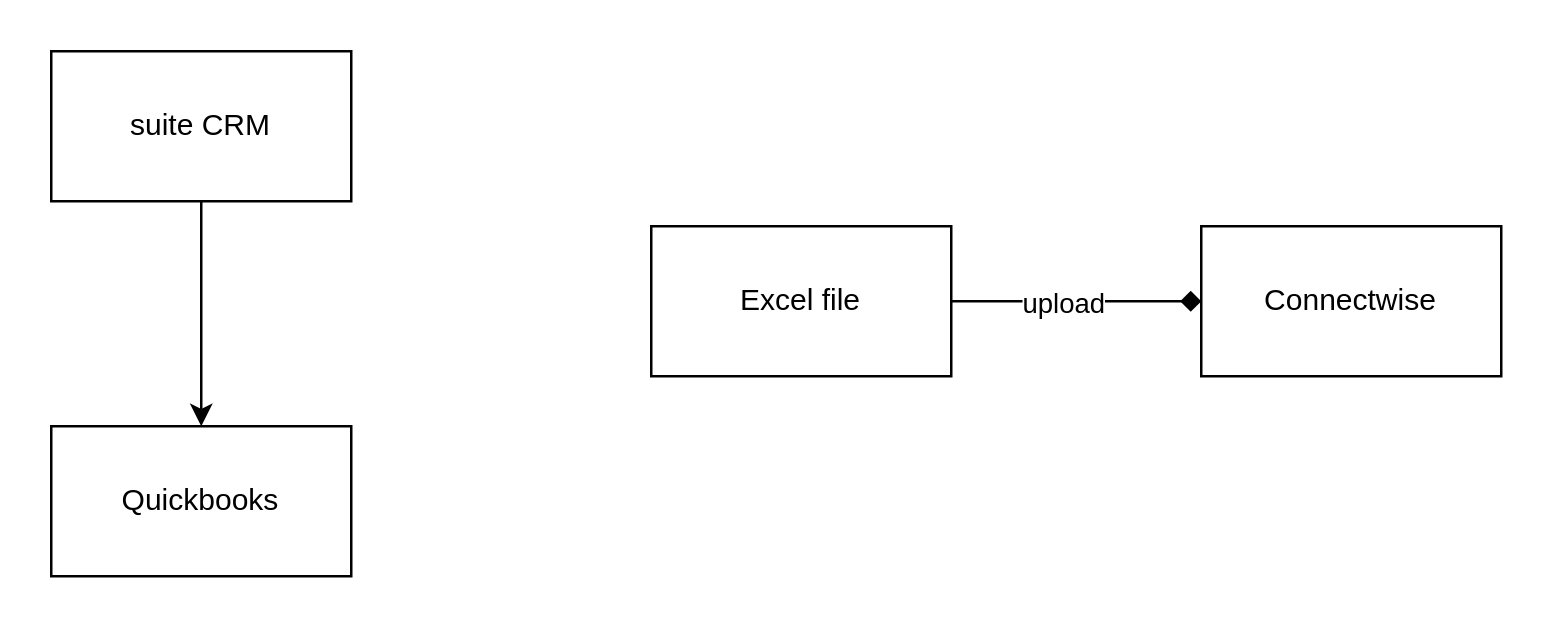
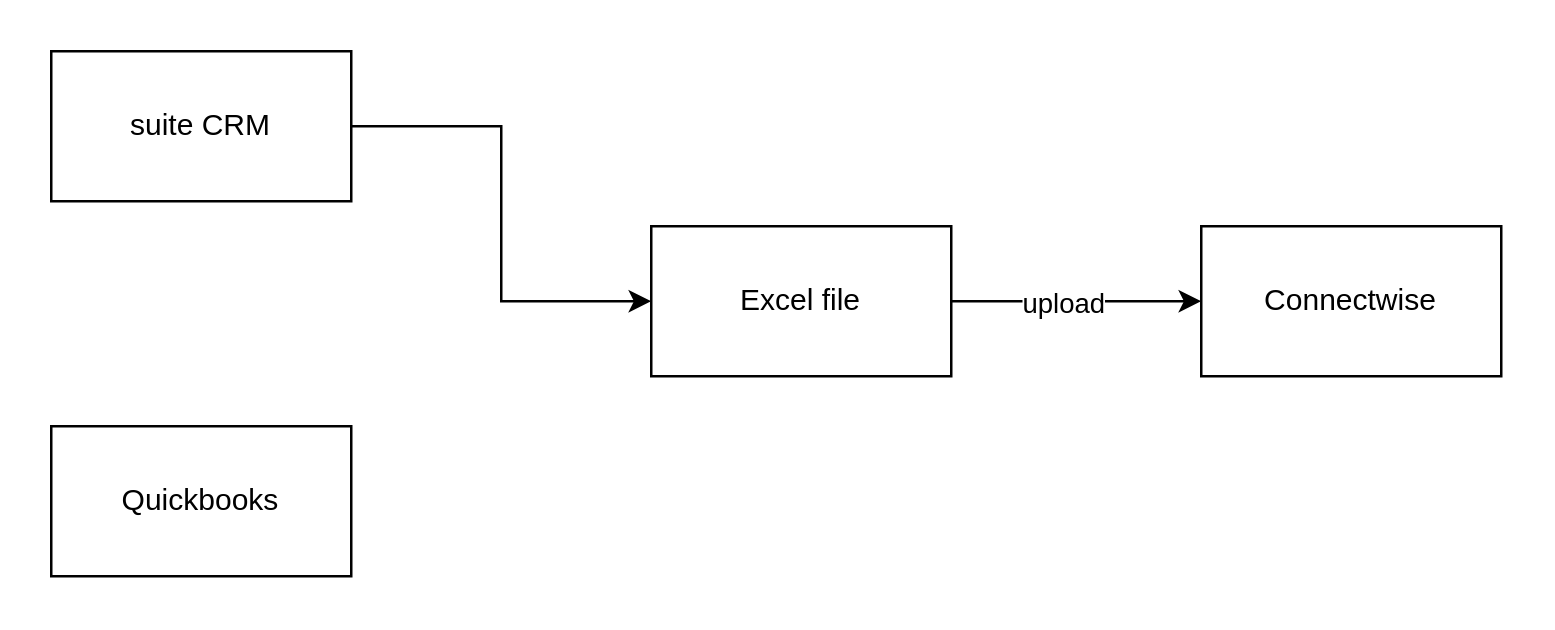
  <mxCell id="0" />
  <mxCell id="1" parent="0" />
- <mxCell id="2" style="edgeStyle=orthogonalEdgeStyle;rounded=0;orthogonalLoop=1;jettySize=auto;html=1;" parent="1" source="3" target="4" edge="1"><mxGeometry relative="1" as="geometry" /></mxCell>
+ <mxCell id="2" style="edgeStyle=orthogonalEdgeStyle;rounded=0;orthogonalLoop=1;jettySize=auto;html=1;entryX=0;entryY=0.5;entryDx=0;entryDy=0;" parent="1" source="3" target="8" edge="1"><mxGeometry relative="1" as="geometry" /></mxCell>
  <mxCell id="3" value="suite CRM" style="rounded=0;whiteSpace=wrap;html=1;" parent="1" vertex="1"><mxGeometry x="20" y="20" width="120" height="60" as="geometry" /></mxCell>
  <mxCell id="4" value="Quickbooks" style="rounded=0;whiteSpace=wrap;html=1;" parent="1" vertex="1"><mxGeometry x="20" y="170" width="120" height="60" as="geometry" /></mxCell>
  <mxCell id="5" value="Connectwise" style="rounded=0;whiteSpace=wrap;html=1;" parent="1" vertex="1"><mxGeometry x="480" y="90" width="120" height="60" as="geometry" /></mxCell>
- <mxCell id="6" style="edgeStyle=orthogonalEdgeStyle;rounded=0;orthogonalLoop=1;jettySize=auto;html=1;entryX=0;entryY=0.5;entryDx=0;entryDy=0;endArrow=diamond;" parent="1" source="8" target="5" edge="1"><mxGeometry relative="1" as="geometry" /></mxCell>
+ <mxCell id="6" style="edgeStyle=orthogonalEdgeStyle;rounded=0;orthogonalLoop=1;jettySize=auto;html=1;entryX=0;entryY=0.5;entryDx=0;entryDy=0;" parent="1" source="8" target="5" edge="1"><mxGeometry relative="1" as="geometry" /></mxCell>
  <mxCell id="7" value="upload" style="edgeLabel;html=1;align=center;verticalAlign=middle;resizable=0;points=[];" parent="6" vertex="1" connectable="0"><mxGeometry x="0.233" y="1" relative="1" as="geometry"><mxPoint x="-18" y="1" as="offset" /></mxGeometry></mxCell>
  <mxCell id="8" value="Excel file" style="rounded=0;whiteSpace=wrap;html=1;" parent="1" vertex="1"><mxGeometry x="260" y="90" width="120" height="60" as="geometry" /></mxCell>
